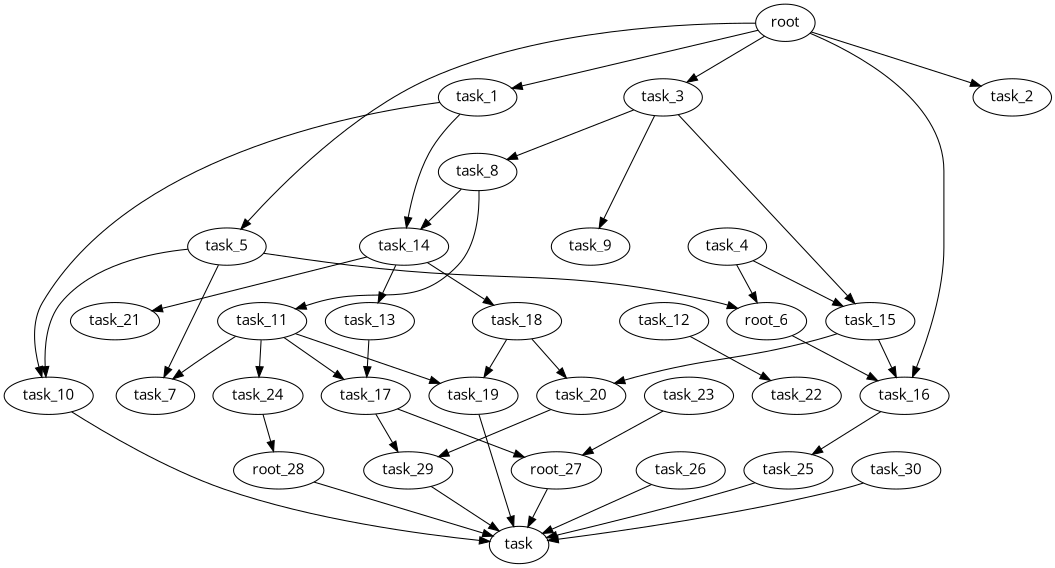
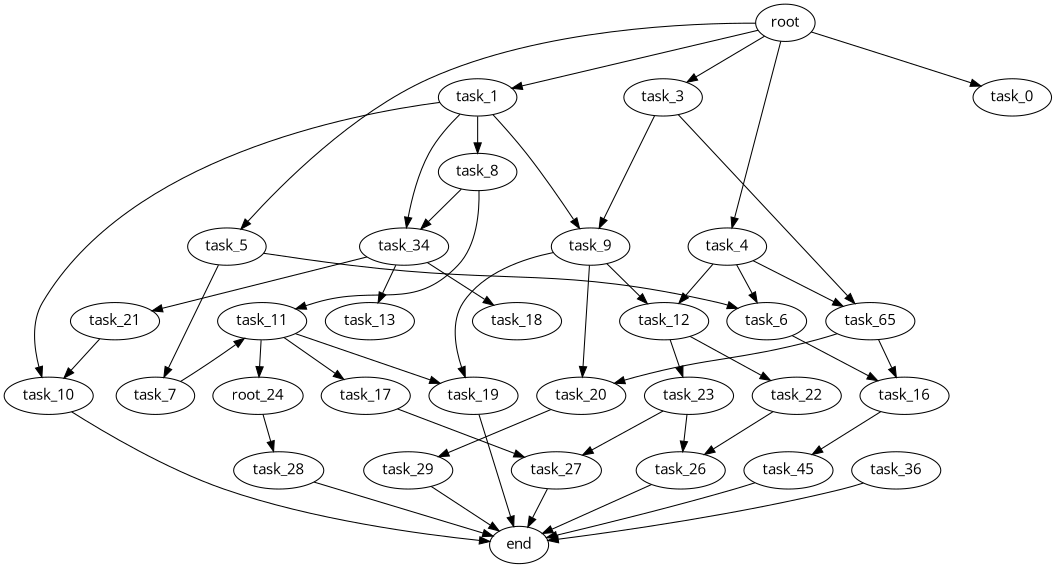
  digraph {
    fontname="Open Sans"
    node [fontname="Open Sans"]
    edge [fontname="Open Sans"]
    root
    task_1
-   task_2
+   task_2 [label=task_0]
    task_3
    task_4
    task_5
    task_8
    task_9
    task_10
-   task_14
-   task_15
-   task_6 [label=root_6]
+   task_14 [label=task_34]
+   task_15 [label=task_65]
+   task_6
    task_12
    task_7
    task_11
    task_19
-   end [label=task]
+   end
    task_13
    task_18
    task_21
    task_17
    task_16
    task_20
    task_22
    task_23
-   task_25
-   task_24
-   task_27 [label=root_27]
+   task_25 [label=task_45]
+   task_24 [label=root_24]
+   task_27
    task_29
-   task_28 [label=root_28]
+   task_28
    task_26
-   task_30
+   task_30 [label=task_36]
    root -> task_1
    root -> task_2
    root -> task_3
-   root -> task_16
+   root -> task_4
    root -> task_5
-   task_3 -> task_8
+   task_1 -> task_8
+   task_1 -> task_9
    task_1 -> task_10
    task_1 -> task_14
    task_3 -> task_9
    task_3 -> task_15
    task_4 -> task_15
    task_4 -> task_6
-   task_5 -> task_10
+   task_4 -> task_12
+   task_21 -> task_10
    task_5 -> task_6
    task_5 -> task_7
    task_8 -> task_14
    task_8 -> task_11
-   task_18 -> task_19
+   task_9 -> task_12
+   task_9 -> task_19
    task_10 -> end
    task_14 -> task_13
    task_14 -> task_18
    task_14 -> task_21
    task_15 -> task_16
    task_15 -> task_20
    task_6 -> task_16
    task_12 -> task_22
-   task_11 -> task_7
+   task_12 -> task_23
+   task_7 -> task_11
    task_11 -> task_19
    task_11 -> task_17
    task_11 -> task_24
    task_19 -> end
-   task_13 -> task_17
-   task_18 -> task_20
+   task_9 -> task_20
    task_17 -> task_27
-   task_17 -> task_29
    task_16 -> task_25
    task_20 -> task_29
+   task_22 -> task_26
    task_23 -> task_27
+   task_23 -> task_26
    task_25 -> end
    task_24 -> task_28
    task_27 -> end
    task_29 -> end
    task_28 -> end
    task_26 -> end
    task_30 -> end
  }
